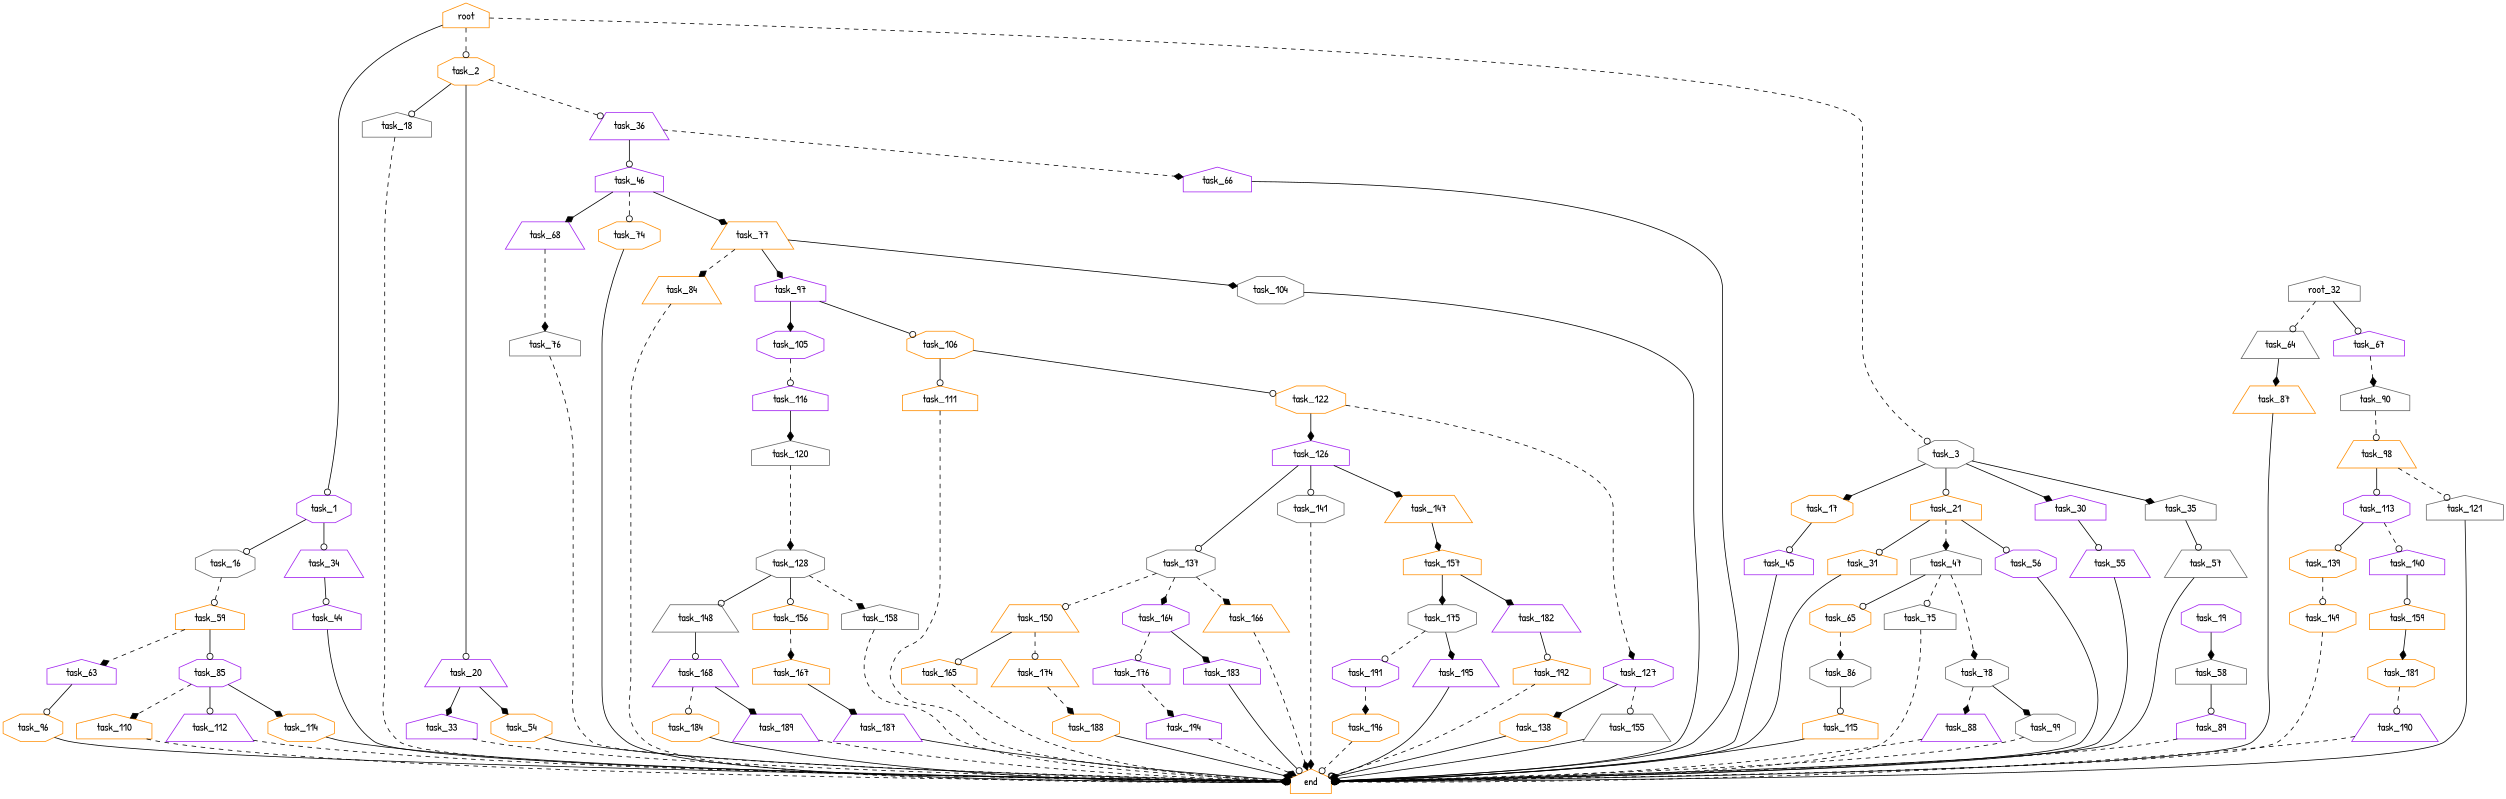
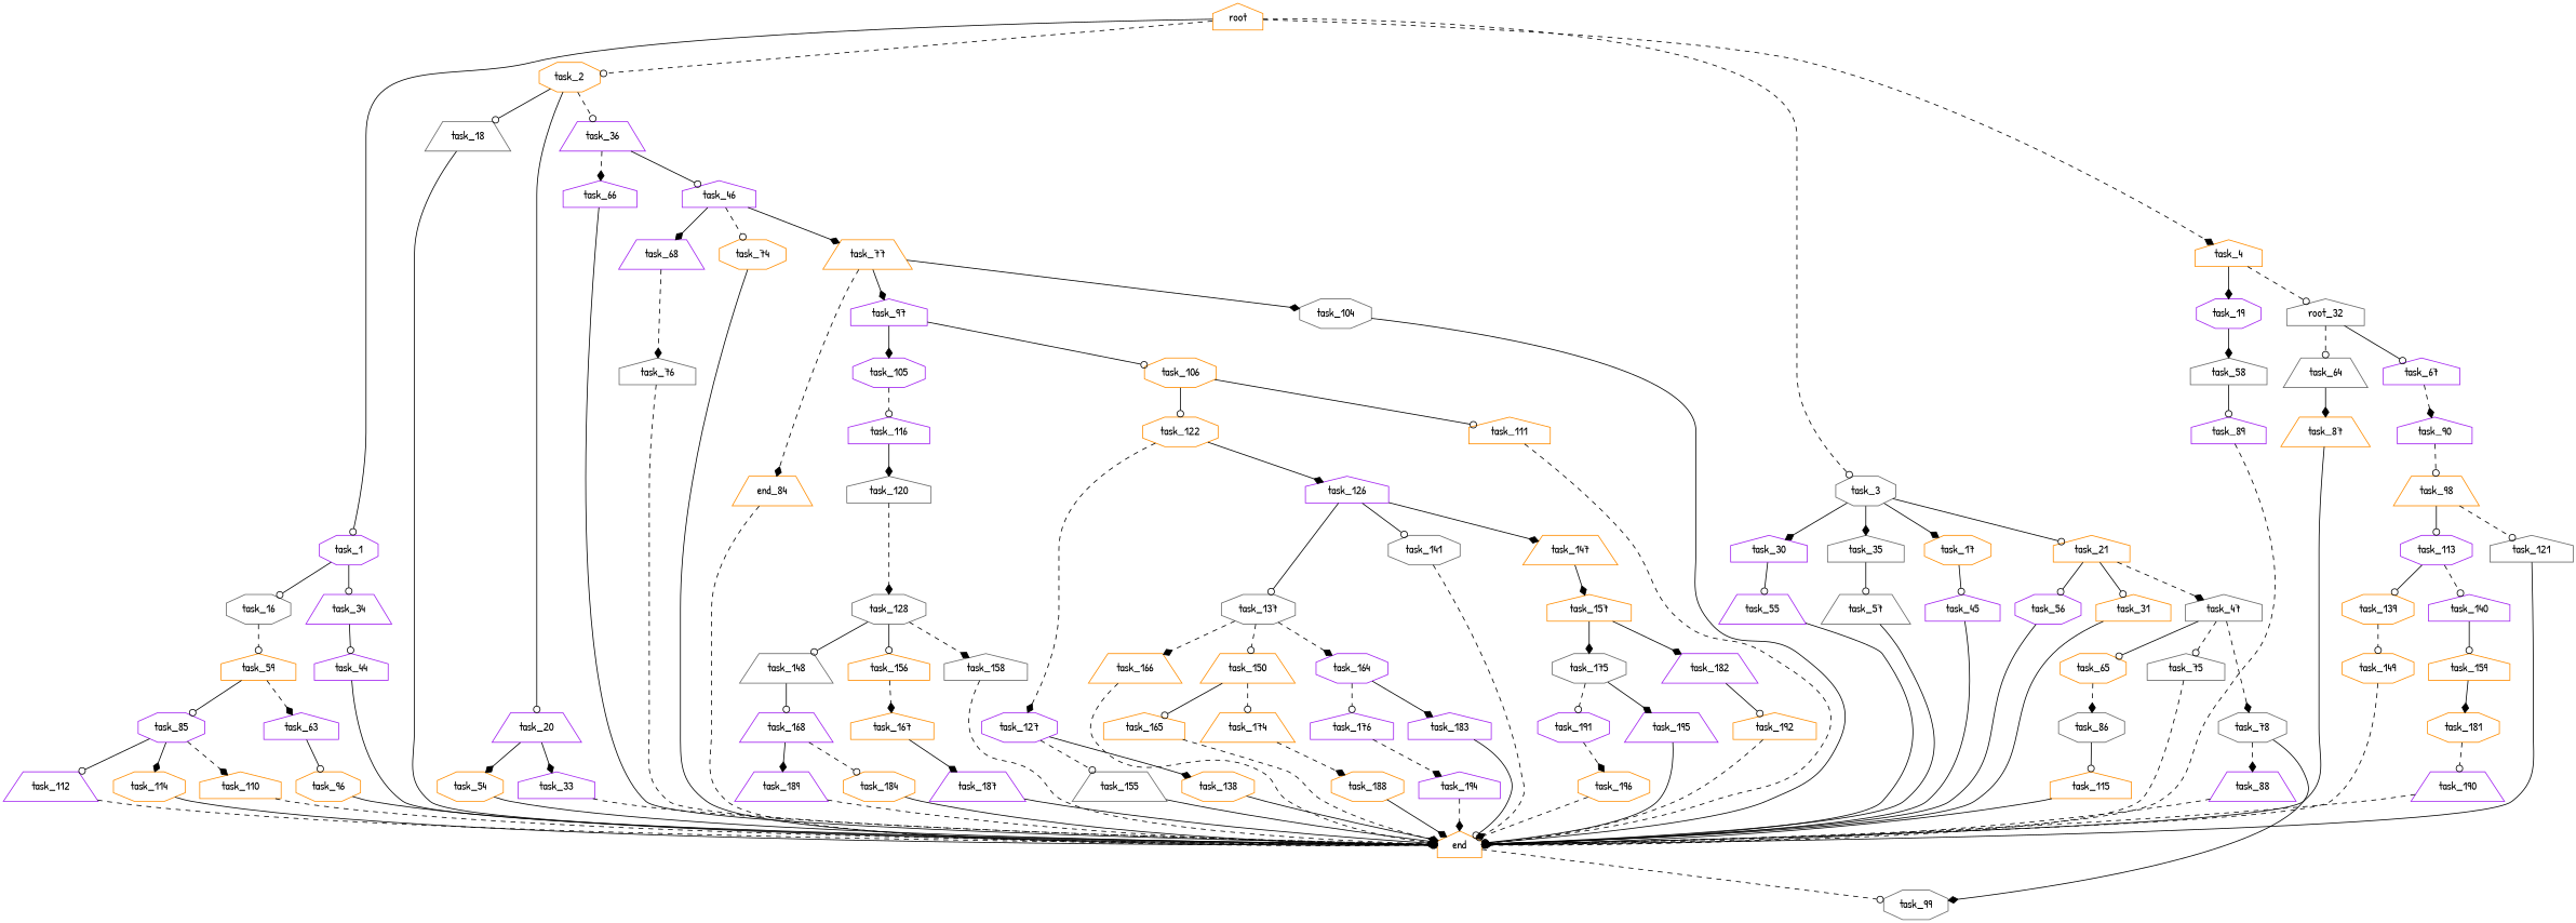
  digraph {
    fontname="Patrick Hand"
    node [color=darkorange fontname="Patrick Hand" shape=house]
    edge [arrowhead=odot fontname="Patrick Hand" style=solid]
    task_1 [color=purple shape=octagon]
    root
    task_2 [shape=octagon]
    task_3 [color=gray40 shape=octagon]
+   task_4
    task_16 [color=gray40 shape=octagon]
    task_34 [color=purple shape=trapezium]
-   task_18 [color=gray40]
+   task_18 [color=gray40 shape=trapezium]
    task_20 [color=purple shape=trapezium]
    task_36 [color=purple shape=trapezium]
    task_17 [shape=octagon]
    task_21
    task_30 [color=purple]
    task_35 [color=gray40]
    task_19 [color=purple shape=octagon]
    n16 [color=gray40 label=root_32]
    task_59
    task_44 [color=purple]
    end
    task_33 [color=purple]
    task_54 [shape=octagon]
    task_46 [color=purple]
    task_66 [color=purple]
    task_45 [color=purple]
    task_31
    task_47 [color=gray40]
    task_56 [color=purple shape=octagon]
    task_55 [color=purple shape=trapezium]
    task_57 [color=gray40 shape=trapezium]
    task_58 [color=gray40]
    task_64 [color=gray40 shape=trapezium]
    task_67 [color=purple]
    task_63 [color=purple]
    task_85 [color=purple shape=octagon]
    task_68 [color=purple shape=trapezium]
    task_74 [shape=octagon]
    task_77 [shape=trapezium]
    task_65 [shape=octagon]
    task_75 [color=gray40]
    task_78 [color=gray40 shape=octagon]
    task_89 [color=purple]
    task_87 [shape=trapezium]
-   task_90 [color=gray40]
+   task_90 [color=purple]
    task_96 [shape=octagon]
    task_110
    task_112 [color=purple shape=trapezium]
    task_114 [shape=octagon]
    task_86 [color=gray40 shape=octagon]
    task_88 [color=purple shape=trapezium]
    task_99 [color=gray40 shape=octagon]
    task_98 [shape=trapezium]
    task_76 [color=gray40]
-   task_84 [shape=trapezium]
+   task_84 [shape=trapezium label=end_84]
    task_97 [color=purple]
    task_104 [color=gray40 shape=octagon]
    task_105 [color=purple shape=octagon]
    task_106 [shape=octagon]
    task_115
    task_113 [color=purple shape=octagon]
    task_121 [color=gray40]
    task_116 [color=purple]
    task_111
    task_122 [shape=octagon]
    task_139 [shape=octagon]
    task_140 [color=purple]
    task_120 [color=gray40]
    task_126 [color=purple]
    task_127 [color=purple shape=octagon]
    task_149 [shape=octagon]
    task_159
    task_128 [color=gray40 shape=octagon]
    task_137 [color=gray40 shape=octagon]
    task_141 [color=gray40 shape=octagon]
    task_147 [shape=trapezium]
    task_138 [shape=octagon]
    task_155 [color=gray40 shape=trapezium]
    task_181 [shape=octagon]
    task_148 [color=gray40 shape=trapezium]
    task_156
    task_158 [color=gray40]
    task_168 [color=purple shape=trapezium]
    task_167
    task_150 [shape=trapezium]
    task_164 [color=purple shape=octagon]
    task_166 [shape=trapezium]
    task_157
    task_165
    task_174 [shape=trapezium]
    task_176 [color=purple]
    task_183 [color=purple]
    task_175 [color=gray40 shape=octagon]
    task_182 [color=purple shape=trapezium]
    task_184 [shape=octagon]
    task_189 [color=purple shape=trapezium]
    task_187 [color=purple shape=trapezium]
    task_188 [shape=octagon]
    task_194 [color=purple]
    task_190 [color=purple shape=trapezium]
    task_191 [color=purple shape=octagon]
    task_195 [color=purple shape=trapezium]
    task_192
    task_196 [shape=octagon]
    task_1 -> task_16
    task_1 -> task_34
    root -> task_1
    root -> task_2 [style=dashed]
    root -> task_3 [style=dashed]
+   root -> task_4 [arrowhead=diamond style=dashed]
    task_2 -> task_18
    task_2 -> task_20
    task_2 -> task_36 [style=dashed]
    task_3 -> task_17 [arrowhead=diamond]
    task_3 -> task_21
    task_3 -> task_30 [arrowhead=diamond]
    task_3 -> task_35 [arrowhead=diamond]
+   task_4 -> task_19 [arrowhead=diamond]
+   task_4 -> n16 [style=dashed]
    task_16 -> task_59 [style=dashed]
    task_34 -> task_44
-   task_18 -> end [arrowhead=diamond style=dashed]
+   task_18 -> end [arrowhead=diamond]
    task_20 -> task_33 [arrowhead=diamond]
    task_20 -> task_54 [arrowhead=diamond]
    task_36 -> task_46
    task_36 -> task_66 [arrowhead=diamond style=dashed]
    task_17 -> task_45
    task_21 -> task_31
    task_21 -> task_47 [arrowhead=diamond style=dashed]
    task_21 -> task_56
    task_30 -> task_55
    task_35 -> task_57
    task_19 -> task_58 [arrowhead=diamond]
    n16 -> task_64 [style=dashed]
    n16 -> task_67
    task_59 -> task_63 [arrowhead=diamond style=dashed]
    task_59 -> task_85
    task_44 -> end [arrowhead=diamond]
    task_33 -> end [style=dashed]
    task_54 -> end
    task_46 -> task_68 [arrowhead=diamond]
    task_46 -> task_74 [style=dashed]
    task_46 -> task_77 [arrowhead=diamond]
    task_66 -> end [arrowhead=diamond]
    task_45 -> end
    task_31 -> end [arrowhead=diamond]
    task_47 -> task_65
    task_47 -> task_75 [style=dashed]
    task_47 -> task_78 [arrowhead=diamond style=dashed]
    task_56 -> end [arrowhead=diamond]
    task_55 -> end [arrowhead=diamond]
    task_57 -> end [arrowhead=diamond]
    task_58 -> task_89
    task_64 -> task_87 [arrowhead=diamond]
    task_67 -> task_90 [arrowhead=diamond style=dashed]
    task_63 -> task_96
    task_85 -> task_110 [arrowhead=diamond style=dashed]
    task_85 -> task_112
    task_85 -> task_114 [arrowhead=diamond]
    task_68 -> task_76 [arrowhead=diamond style=dashed]
    task_74 -> end [arrowhead=diamond]
    task_77 -> task_84 [arrowhead=diamond style=dashed]
    task_77 -> task_97 [arrowhead=diamond]
    task_77 -> task_104 [arrowhead=diamond]
    task_65 -> task_86 [arrowhead=diamond style=dashed]
    task_75 -> end [arrowhead=diamond style=dashed]
    task_78 -> task_88 [arrowhead=diamond style=dashed]
    task_78 -> task_99 [arrowhead=diamond]
    task_89 -> end [style=dashed]
    task_87 -> end
    task_90 -> task_98 [style=dashed]
    task_96 -> end [arrowhead=diamond]
    task_110 -> end [style=dashed]
    task_112 -> end [style=dashed]
    task_114 -> end
    task_86 -> task_115
    task_88 -> end [style=dashed]
-   task_99 -> end [style=dashed]
+   end -> task_99 [style=dashed]
    task_98 -> task_113
    task_98 -> task_121 [style=dashed]
    task_76 -> end [style=dashed]
    task_84 -> end [style=dashed]
    task_97 -> task_105 [arrowhead=diamond]
    task_97 -> task_106
    task_104 -> end
    task_105 -> task_116 [style=dashed]
    task_106 -> task_111
    task_106 -> task_122
    task_115 -> end
    task_113 -> task_139
    task_113 -> task_140 [style=dashed]
    task_121 -> end
    task_116 -> task_120 [arrowhead=diamond]
    task_111 -> end [style=dashed]
    task_122 -> task_126 [arrowhead=diamond]
    task_122 -> task_127 [arrowhead=diamond style=dashed]
    task_139 -> task_149 [style=dashed]
    task_140 -> task_159
    task_120 -> task_128 [arrowhead=diamond style=dashed]
    task_126 -> task_137
    task_126 -> task_141
    task_126 -> task_147 [arrowhead=diamond]
    task_127 -> task_138 [arrowhead=diamond]
    task_127 -> task_155 [style=dashed]
    task_149 -> end [arrowhead=diamond style=dashed]
    task_159 -> task_181 [arrowhead=diamond]
    task_128 -> task_148
    task_128 -> task_156
    task_128 -> task_158 [arrowhead=diamond style=dashed]
    task_137 -> task_150 [style=dashed]
    task_137 -> task_164 [arrowhead=diamond style=dashed]
    task_137 -> task_166 [arrowhead=diamond style=dashed]
    task_141 -> end [arrowhead=diamond style=dashed]
    task_147 -> task_157 [arrowhead=diamond]
    task_138 -> end [arrowhead=diamond]
    task_155 -> end
    task_181 -> task_190 [style=dashed]
    task_148 -> task_168
    task_156 -> task_167 [arrowhead=diamond style=dashed]
    task_158 -> end [arrowhead=diamond style=dashed]
    task_168 -> task_184 [style=dashed]
    task_168 -> task_189 [arrowhead=diamond]
    task_167 -> task_187 [arrowhead=diamond]
    task_150 -> task_165
    task_150 -> task_174 [style=dashed]
    task_164 -> task_176 [style=dashed]
    task_164 -> task_183 [arrowhead=diamond]
    task_166 -> end [arrowhead=diamond style=dashed]
    task_157 -> task_175 [arrowhead=diamond]
    task_157 -> task_182 [arrowhead=diamond]
    task_165 -> end [arrowhead=diamond style=dashed]
    task_174 -> task_188 [arrowhead=diamond style=dashed]
    task_176 -> task_194 [arrowhead=diamond style=dashed]
    task_183 -> end
    task_175 -> task_191 [style=dashed]
    task_175 -> task_195 [arrowhead=diamond]
    task_182 -> task_192
    task_184 -> end [arrowhead=diamond]
    task_189 -> end [arrowhead=diamond style=dashed]
    task_187 -> end
    task_188 -> end [arrowhead=diamond]
    task_194 -> end [arrowhead=diamond style=dashed]
    task_190 -> end [style=dashed]
    task_191 -> task_196 [arrowhead=diamond style=dashed]
    task_195 -> end
    task_192 -> end [style=dashed]
    task_196 -> end [style=dashed]
  }
